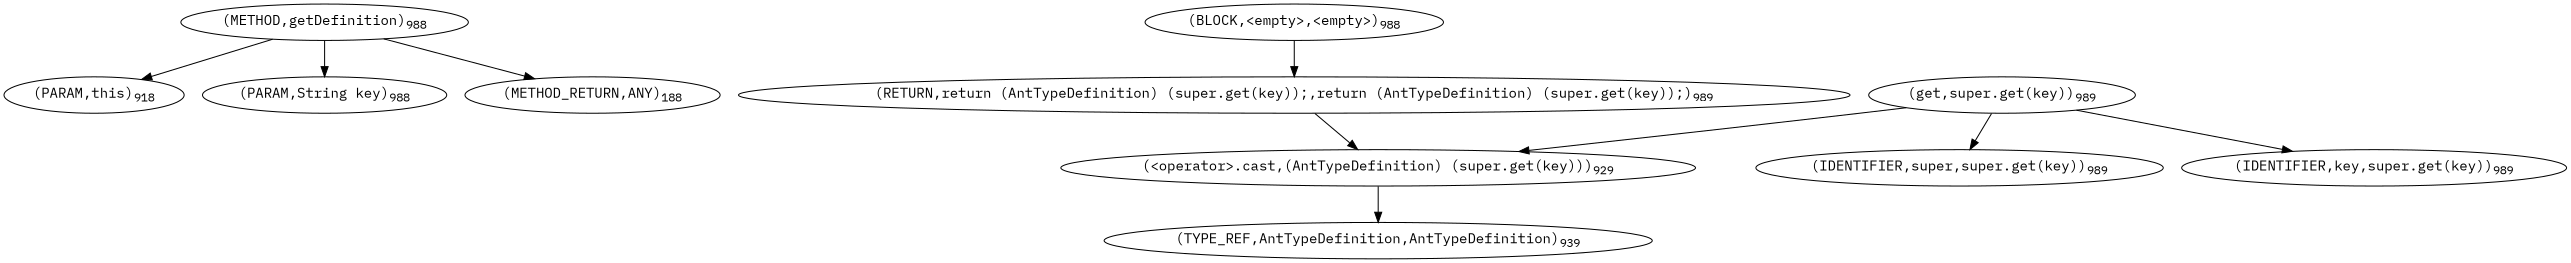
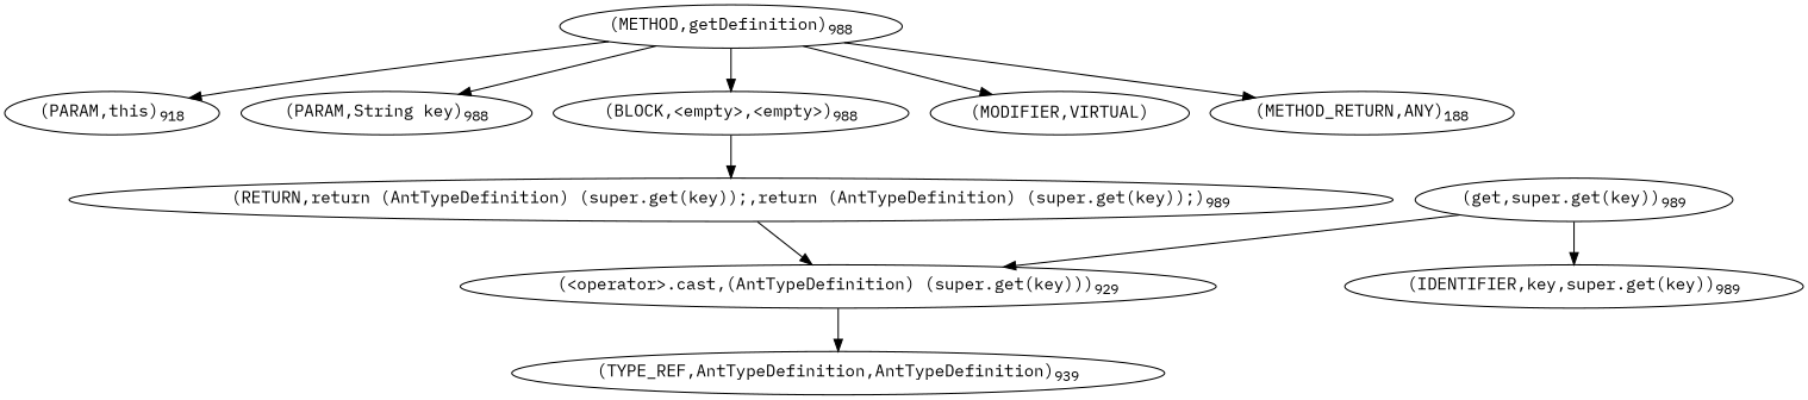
  digraph {
    fontname="IBM Plex Mono"
    node [fontname="IBM Plex Mono"]
    edge [fontname="IBM Plex Mono"]
    n1 [label=<(METHOD,getDefinition)<SUB>988</SUB>>]
    n2 [label=<(PARAM,this)<SUB>918</SUB>>]
    n3 [label=<(PARAM,String key)<SUB>988</SUB>>]
    n4 [label=<(BLOCK,&lt;empty&gt;,&lt;empty&gt;)<SUB>988</SUB>>]
+   n5 [label=<(MODIFIER,VIRTUAL)>]
    n6 [label=<(METHOD_RETURN,ANY)<SUB>188</SUB>>]
    n7 [label=<(RETURN,return (AntTypeDefinition) (super.get(key));,return (AntTypeDefinition) (super.get(key));)<SUB>989</SUB>>]
    n8 [label=<(&lt;operator&gt;.cast,(AntTypeDefinition) (super.get(key)))<SUB>929</SUB>>]
    n9 [label=<(TYPE_REF,AntTypeDefinition,AntTypeDefinition)<SUB>939</SUB>>]
    n10 [label=<(get,super.get(key))<SUB>989</SUB>>]
-   n11 [label=<(IDENTIFIER,super,super.get(key))<SUB>989</SUB>>]
    n12 [label=<(IDENTIFIER,key,super.get(key))<SUB>989</SUB>>]
    n1 -> n2
    n1 -> n3
+   n1 -> n4
+   n1 -> n5
    n1 -> n6
    n4 -> n7
    n7 -> n8
    n8 -> n9
    n10 -> n8
-   n10 -> n11
    n10 -> n12
  }
